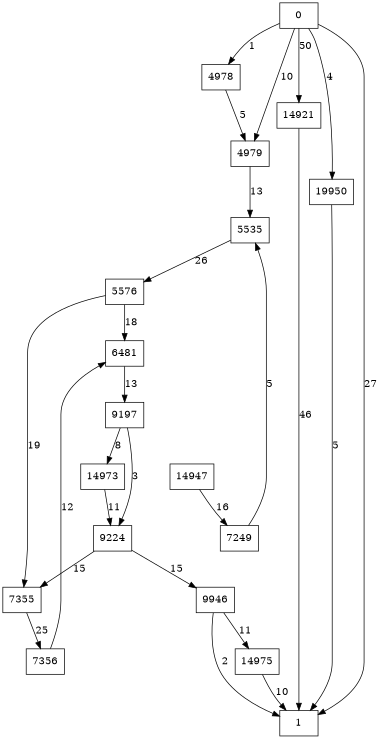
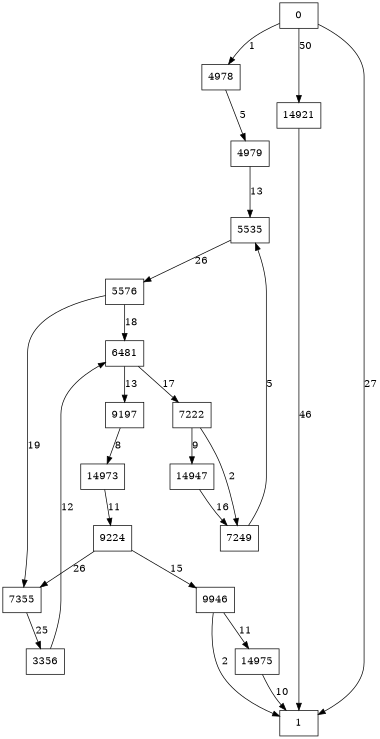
  digraph {
    rankdir=TB
    node [shape=rectangle]
    4978
    4979
    5535
    n4 [label=5576]
    6481
    7355
+   7222
    9197
-   7356
+   7356 [label=3356]
    7249
    14947
    9224
    14973
    9946
    1
    14975
    14921
-   19950
    0
    4978 -> 4979 [label=5]
    4979 -> 5535 [label=13]
    5535 -> n4 [label=26]
    n4 -> 6481 [label=18]
    n4 -> 7355 [label=19]
+   6481 -> 7222 [label=17]
    6481 -> 9197 [label=13]
    7355 -> 7356 [label=25]
-   9197 -> 9224 [label=3]
+   7222 -> 7249 [label=2]
+   7222 -> 14947 [label=9]
    9197 -> 14973 [label=8]
    7356 -> 6481 [label=12]
    7249 -> 5535 [label=5]
    14947 -> 7249 [label=16]
-   9224 -> 7355 [label=15]
+   9224 -> 7355 [label=26]
    9224 -> 9946 [label=15]
    14973 -> 9224 [label=11]
    9946 -> 1 [label=2]
    9946 -> 14975 [label=11]
    14975 -> 1 [label=10]
    14921 -> 1 [label=46]
-   19950 -> 1 [label=5]
    0 -> 4978 [label=1]
-   0 -> 4979 [label=10]
    0 -> 1 [label=27]
    0 -> 14921 [label=50]
-   0 -> 19950 [label=4]
  }
